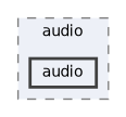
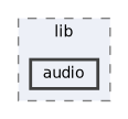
  digraph {
    compound=true
    n1 [color=grey25 fillcolor="#edf0f7" fontname=Helvetica fontsize=10 height=0.2 label=audio shape=box style="filled,bold" width=0.4]
    subgraph cluster_1 {
      bgcolor="#edf0f7"
      fontname=Helvetica
      fontsize=10
-     label=audio
+     label=lib
      pencolor=grey50
      style="filled,dashed"
      n1
    }
  }
